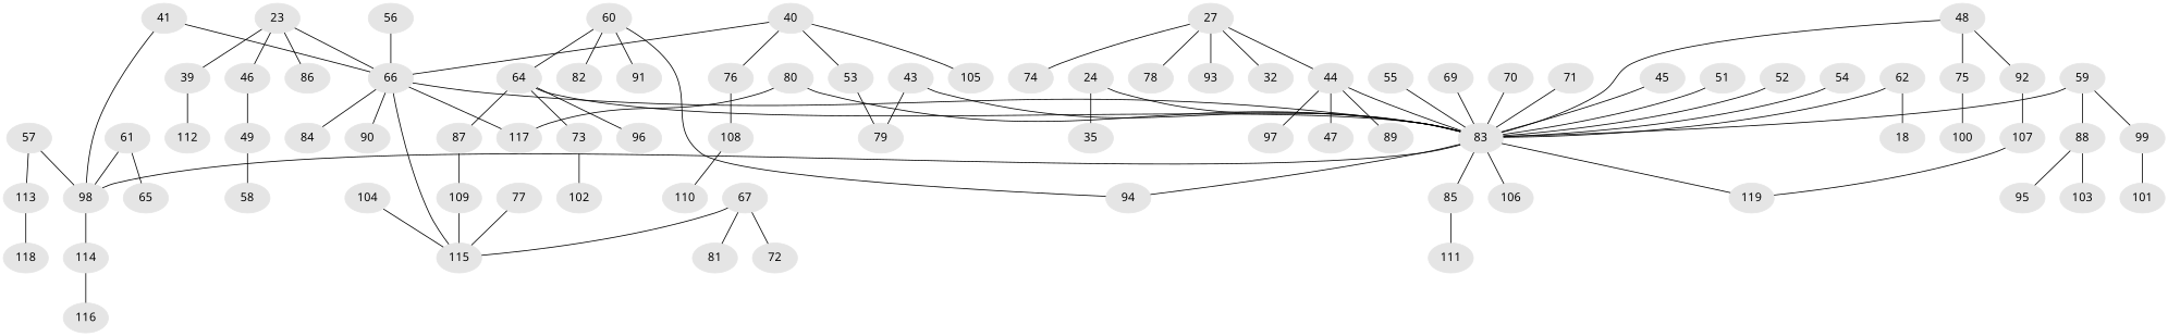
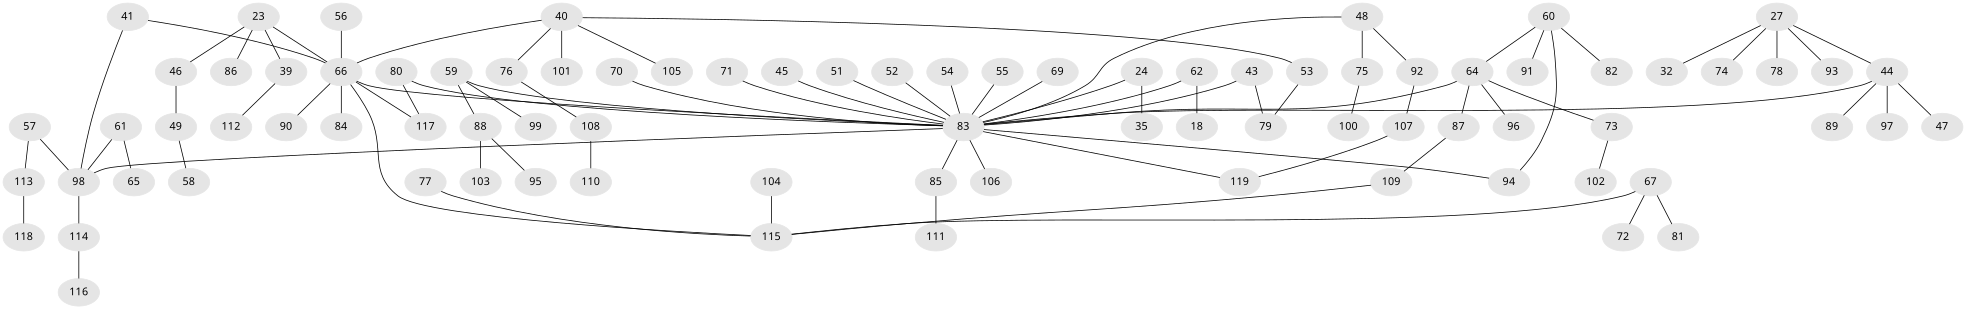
  graph {
    fontname="Noto Sans"
    node [color=gray90 fontname="Noto Sans" style=filled]
    edge [fontname="Noto Sans"]
    n1 [label=24]
    35
    83 [super="+31+63+17"]
    98 [super="+30+6"]
    94
    85
    106
    119
    23
    39
    46
    66 [super="+8+50"]
    86
    112
    49
    84
    90
    115 [super="+26"]
    117
    27 [super="+25"]
    32
    44 [super="+36"]
    74
    78
    93
    47
    89
    97
    40 [super="+24"]
    53
    76
    101
    105
    79
    108
    41
    114
    43
    45
    58
    48
    75
    92
    100
    107
    51
    52
    54
    55
    56
    57
    113
    118
    59 [super="+28+37"]
    88
    99
    95
    103
    64 [super="+29"]
    73
    87
    96
    60
    82
    91
    61
    65
    62
    n69 [label=18]
    102
    109
    67
    72
    81
    69
    70
    71
    110
    77
    80
    111
    116
    104
    n1 -- 35
    n1 -- 83
    83 -- 98
    83 -- 94
    83 -- 85
    83 -- 106
    83 -- 119
    98 -- 114
    85 -- 111
    23 -- 39
    23 -- 46
    23 -- 66
    23 -- 86
    39 -- 112
    46 -- 49
    66 -- 83
    66 -- 84
    66 -- 90
    66 -- 115
    66 -- 117
    49 -- 58
    27 -- 32
    27 -- 44
    27 -- 74
    27 -- 78
    27 -- 93
    44 -- 83
    44 -- 47
    44 -- 89
    44 -- 97
    40 -- 66
    40 -- 53
    40 -- 76
-   99 -- 101
+   40 -- 101
    40 -- 105
    53 -- 79
    76 -- 108
    108 -- 110
    41 -- 98
    41 -- 66
    114 -- 116
    43 -- 83
    43 -- 79
    45 -- 83
    48 -- 83
    48 -- 75
    48 -- 92
    75 -- 100
    92 -- 107
    107 -- 119
    51 -- 83
    52 -- 83
    54 -- 83
    55 -- 83
    56 -- 66
    57 -- 98
    57 -- 113
    113 -- 118
    59 -- 83
    59 -- 88
    59 -- 99
    88 -- 95
    88 -- 103
    64 -- 83
    64 -- 73
    64 -- 87
    64 -- 96
    73 -- 102
    87 -- 109
    60 -- 94
    60 -- 64
    60 -- 82
    60 -- 91
    61 -- 98
    61 -- 65
    62 -- 83
    62 -- n69
    109 -- 115
    67 -- 115
    67 -- 72
    67 -- 81
    69 -- 83
    70 -- 83
    71 -- 83
    77 -- 115
    80 -- 83
    80 -- 117
    104 -- 115
  }
